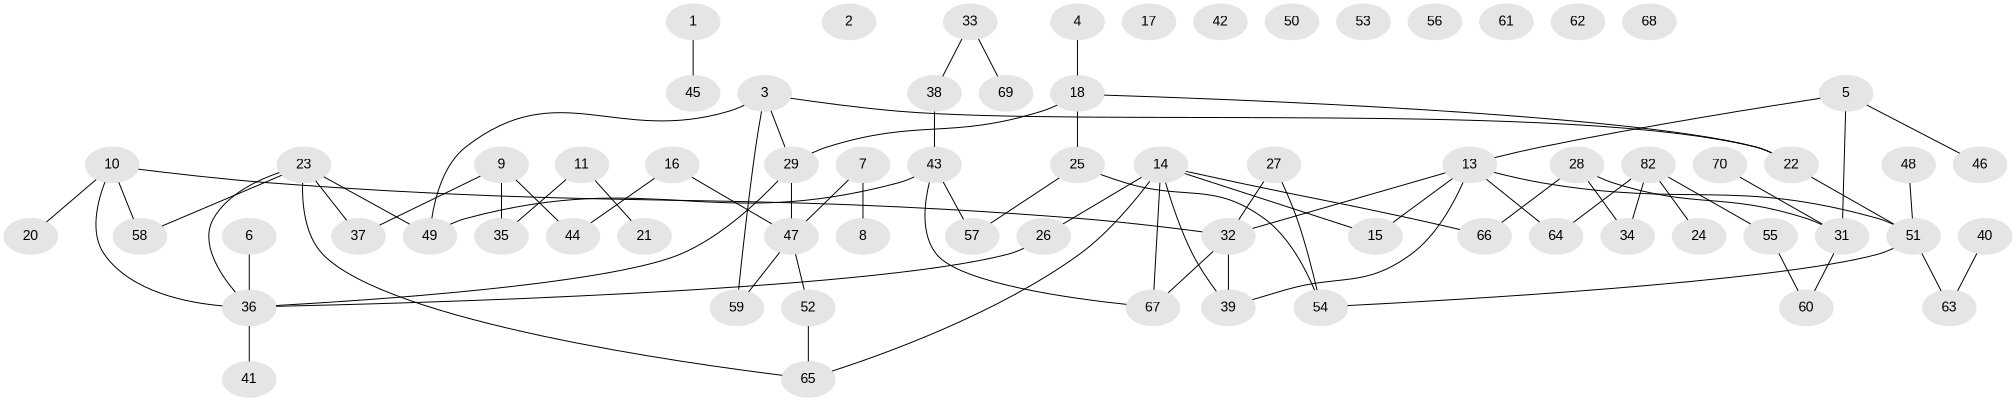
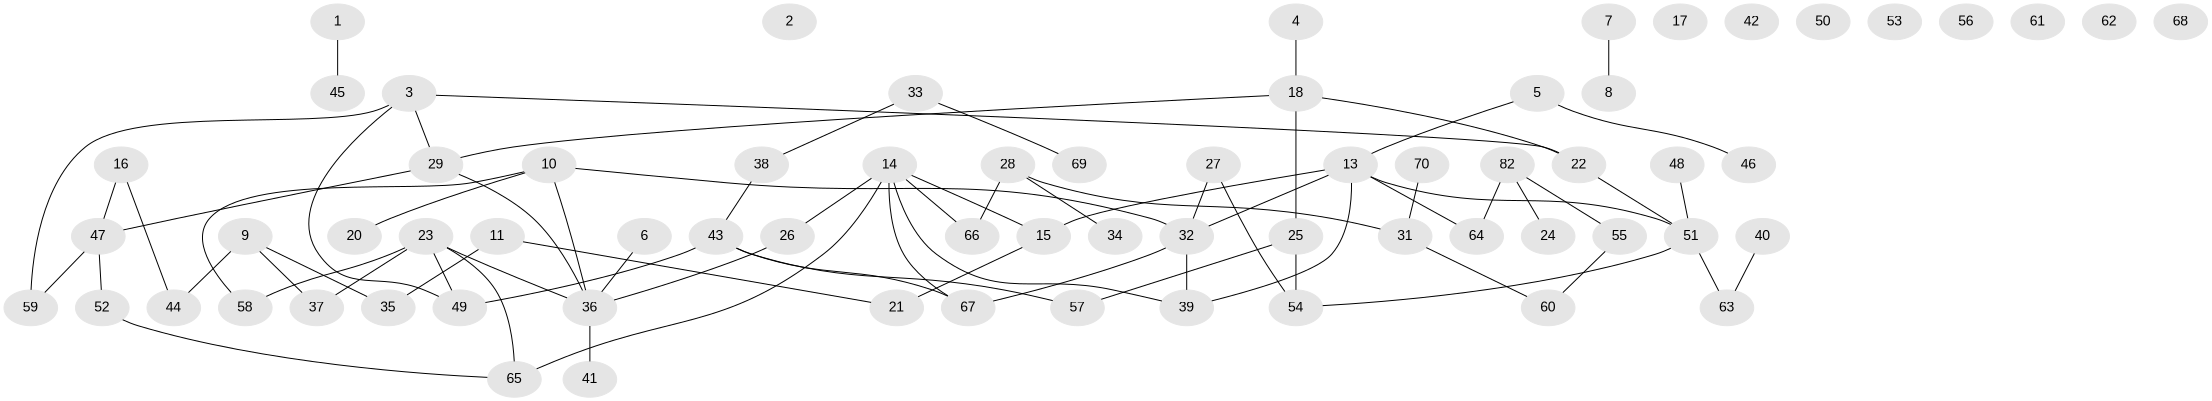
  graph {
    fontname="Liberation Sans"
    node [color=gray90 fontname="Liberation Sans" style=filled]
    edge [fontname="Liberation Sans"]
    1
    45
    2
    3
    22
    29
    49
    59
    51
    36
    47
    4
    18
    25
    5
    13
    31
    46
    32
    64
    15
    39
    60
    6
    41
    7
    8
    52
    9
    35
    37
    44
    10
    20
    58
    67
    11
    21
    n39 [label=82]
    24
    34
    55
    54
    63
    14
    26
    65
    66
    16
    17
    57
    23
    27
    28
    n55 [label=70]
    33
    38
    69
    43
    40
    42
    48
    50
    53
    56
    61
    62
    68
    1 -- 45
    3 -- 22
    3 -- 29
    3 -- 49
    3 -- 59
    22 -- 51
    29 -- 36
    29 -- 47
    51 -- 54
    51 -- 63
    36 -- 41
    47 -- 59
    47 -- 52
    4 -- 18
    18 -- 22
    18 -- 29
    18 -- 25
    25 -- 54
    25 -- 57
    5 -- 13
-   5 -- 31
    5 -- 46
    13 -- 51
    13 -- 32
    13 -- 64
    13 -- 15
    13 -- 39
    31 -- 60
    32 -- 39
    32 -- 67
+   15 -- 21
    6 -- 36
-   7 -- 47
    7 -- 8
    52 -- 65
    9 -- 35
    9 -- 37
    9 -- 44
    10 -- 36
    10 -- 32
    10 -- 20
    10 -- 58
    11 -- 35
    11 -- 21
    n39 -- 64
    n39 -- 24
-   n39 -- 34
    n39 -- 55
    55 -- 60
    14 -- 15
    14 -- 39
    14 -- 67
    14 -- 26
    14 -- 65
    14 -- 66
    26 -- 36
    16 -- 47
    16 -- 44
    23 -- 49
    23 -- 36
    23 -- 37
    23 -- 58
    23 -- 65
    27 -- 32
    27 -- 54
    28 -- 31
    28 -- 34
    28 -- 66
    n55 -- 31
    33 -- 38
    33 -- 69
    38 -- 43
    43 -- 49
    43 -- 67
    43 -- 57
    40 -- 63
    48 -- 51
  }
